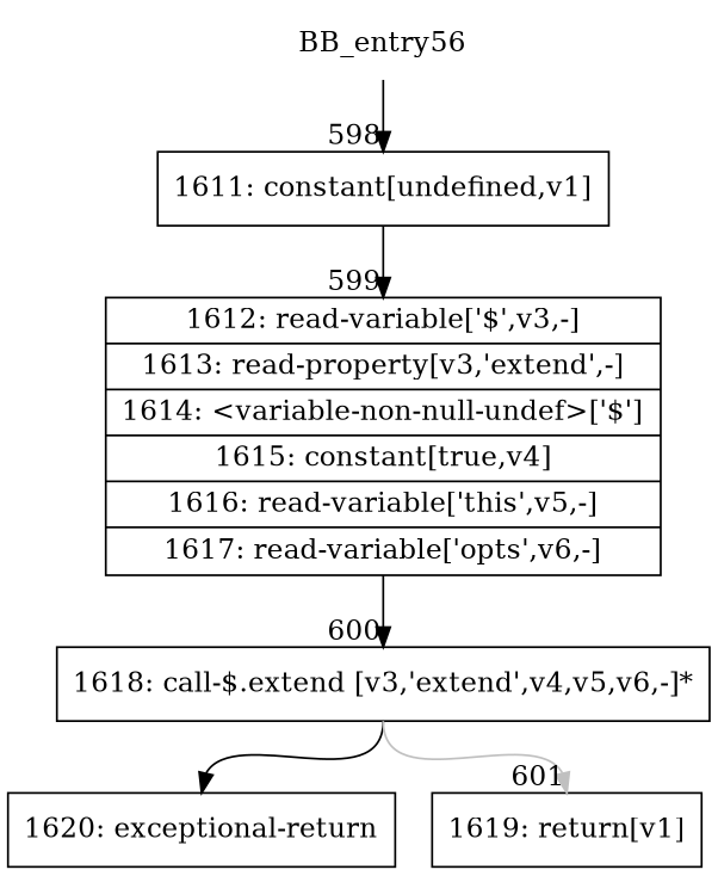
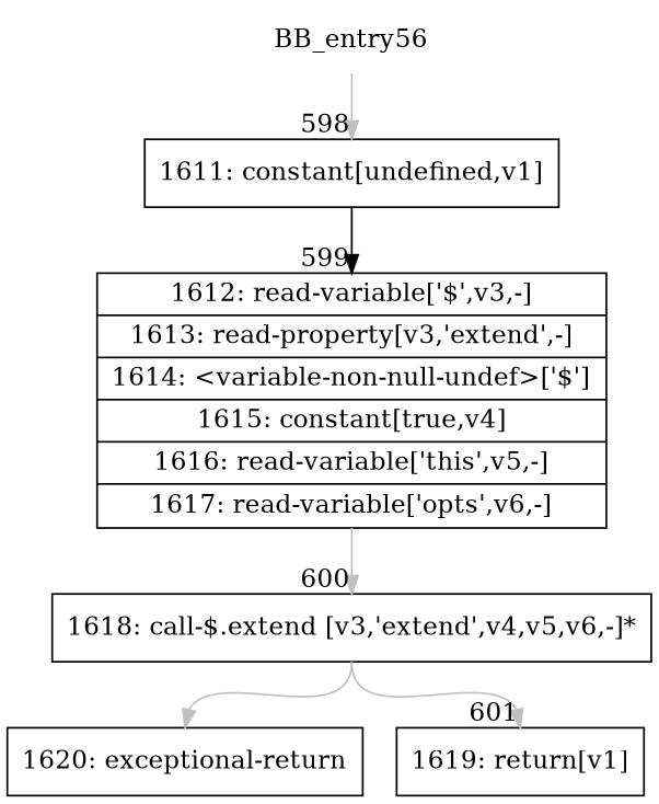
  digraph {
    rankdir=TD
    node [shape=record]
    edge [headport=n tailport=s]
    n1 [label=BB_entry56 shape=none]
    n2 [label="{1611: constant[undefined,v1]}"]
    n3 [label="{1612: read-variable['$',v3,-]|1613: read-property[v3,'extend',-]|1614: \<variable-non-null-undef\>['$']|1615: constant[true,v4]|1616: read-variable['this',v5,-]|1617: read-variable['opts',v6,-]}"]
    n4 [label="{1618: call-$.extend [v3,'extend',v4,v5,v6,-]*}"]
    n5 [label="{1620: exceptional-return}"]
    n6 [label="{1619: return[v1]}"]
-   n1 -> n2 [headlabel="    598"]
+   n1 -> n2 [headlabel="    598" color=gray]
    n2 -> n3 [headlabel="      599"]
-   n3 -> n4 [headlabel="      600"]
-   n4 -> n5 [color=black]
+   n3 -> n4 [headlabel="      600" color=gray]
+   n4 -> n5 [color=gray]
    n4 -> n6 [color=gray headlabel="      601"]
  }
